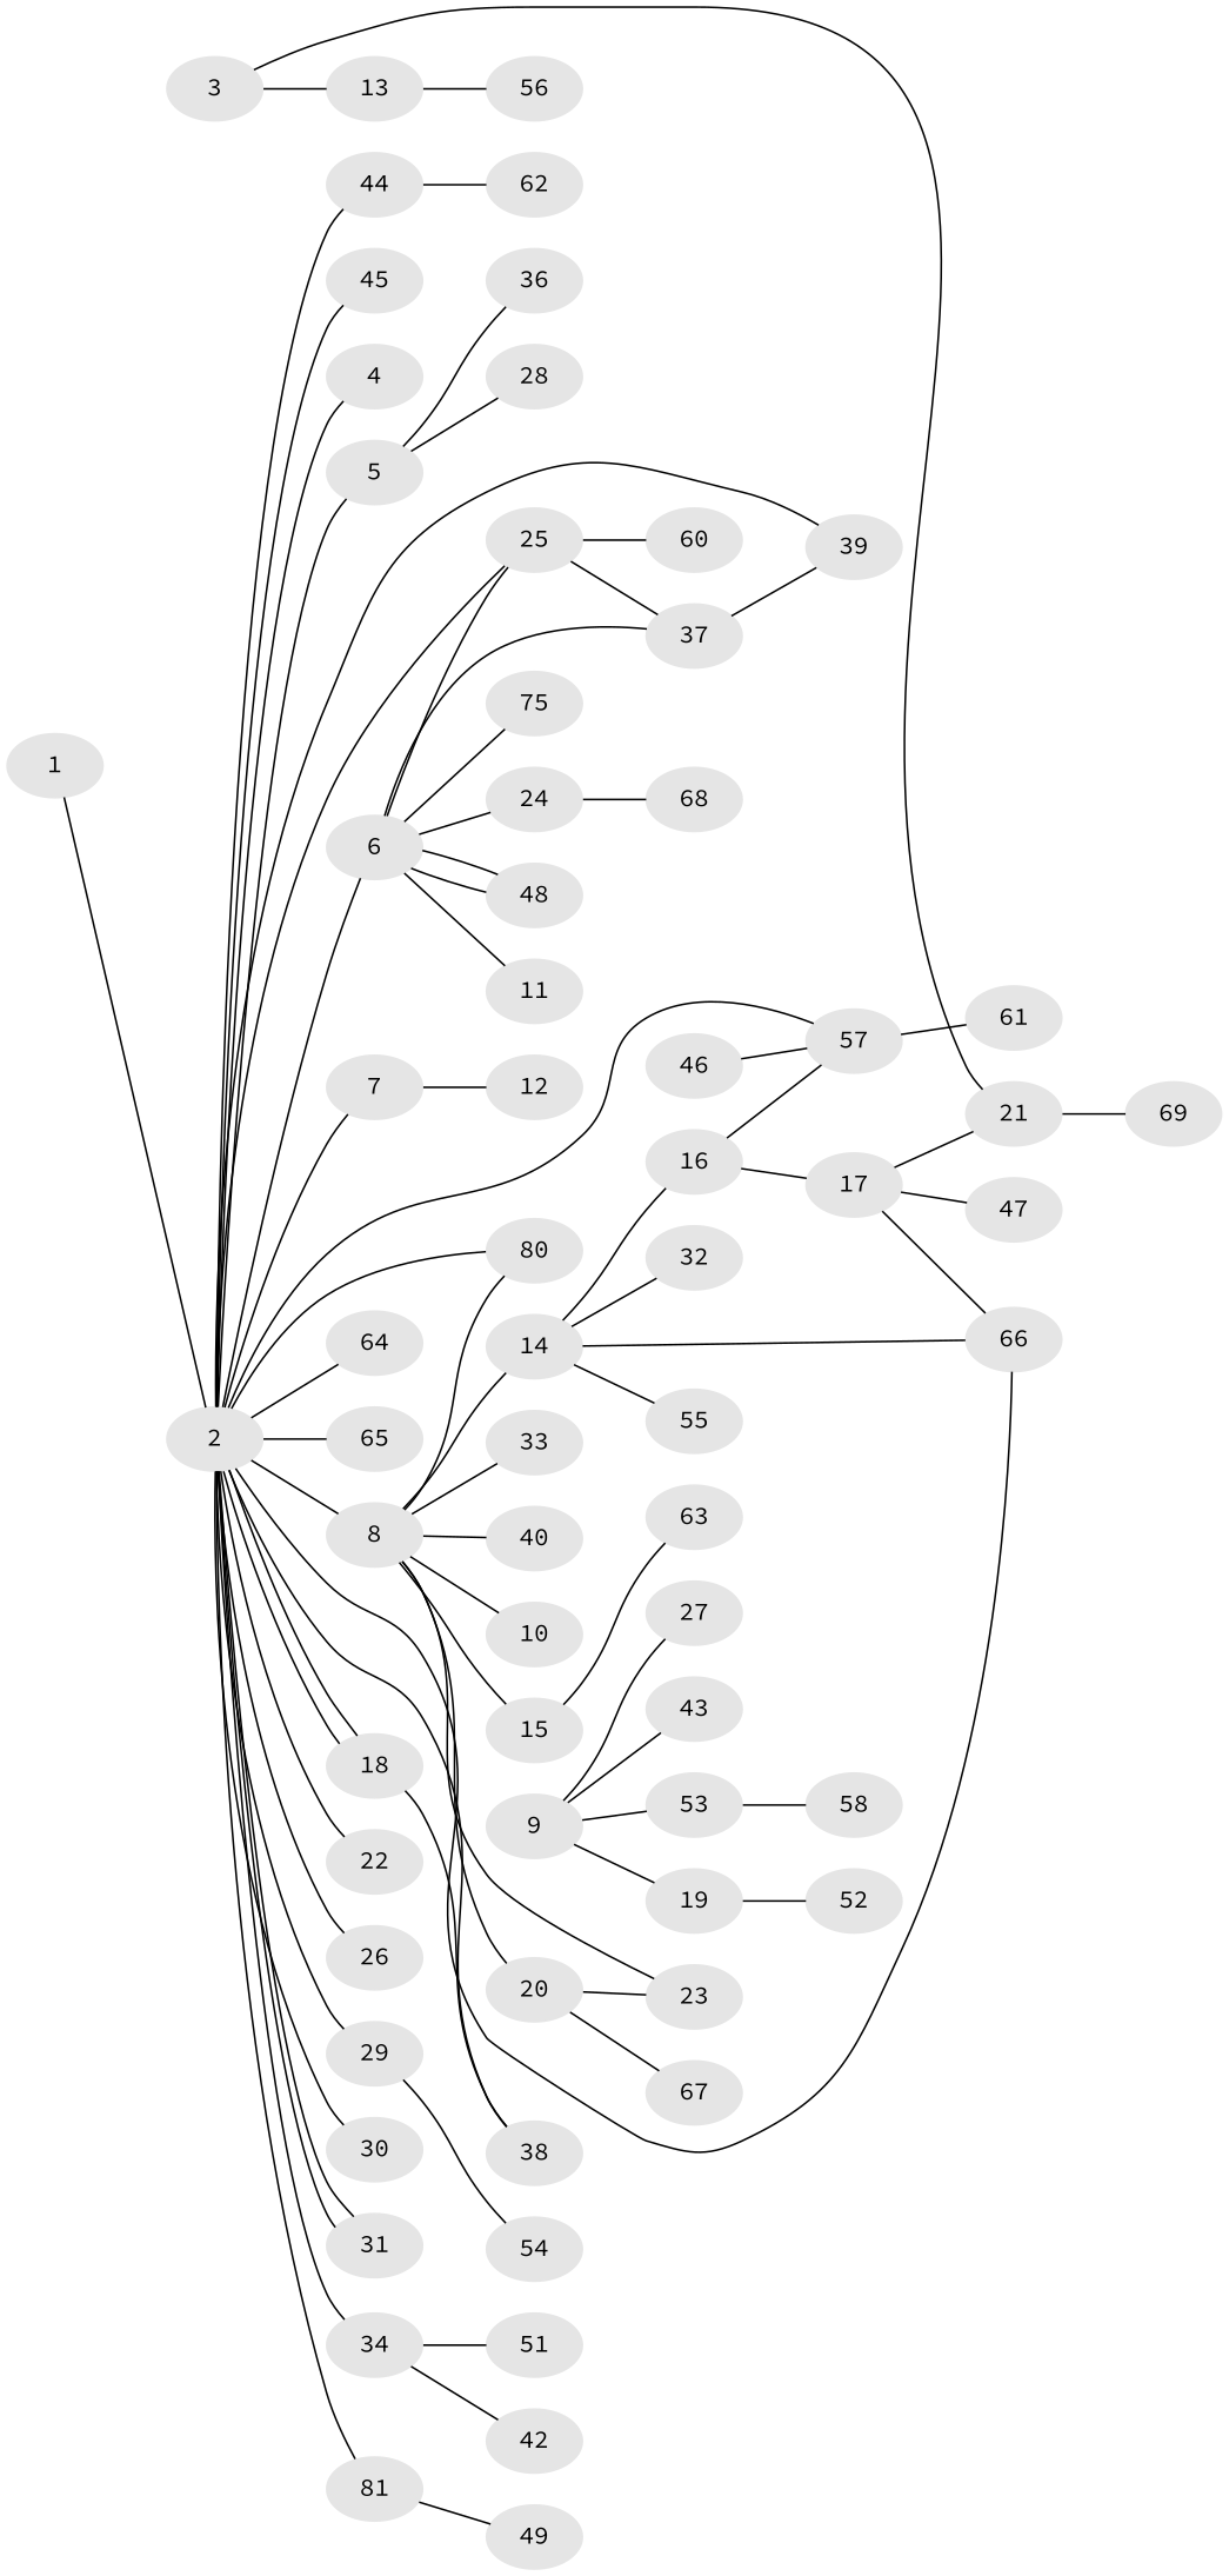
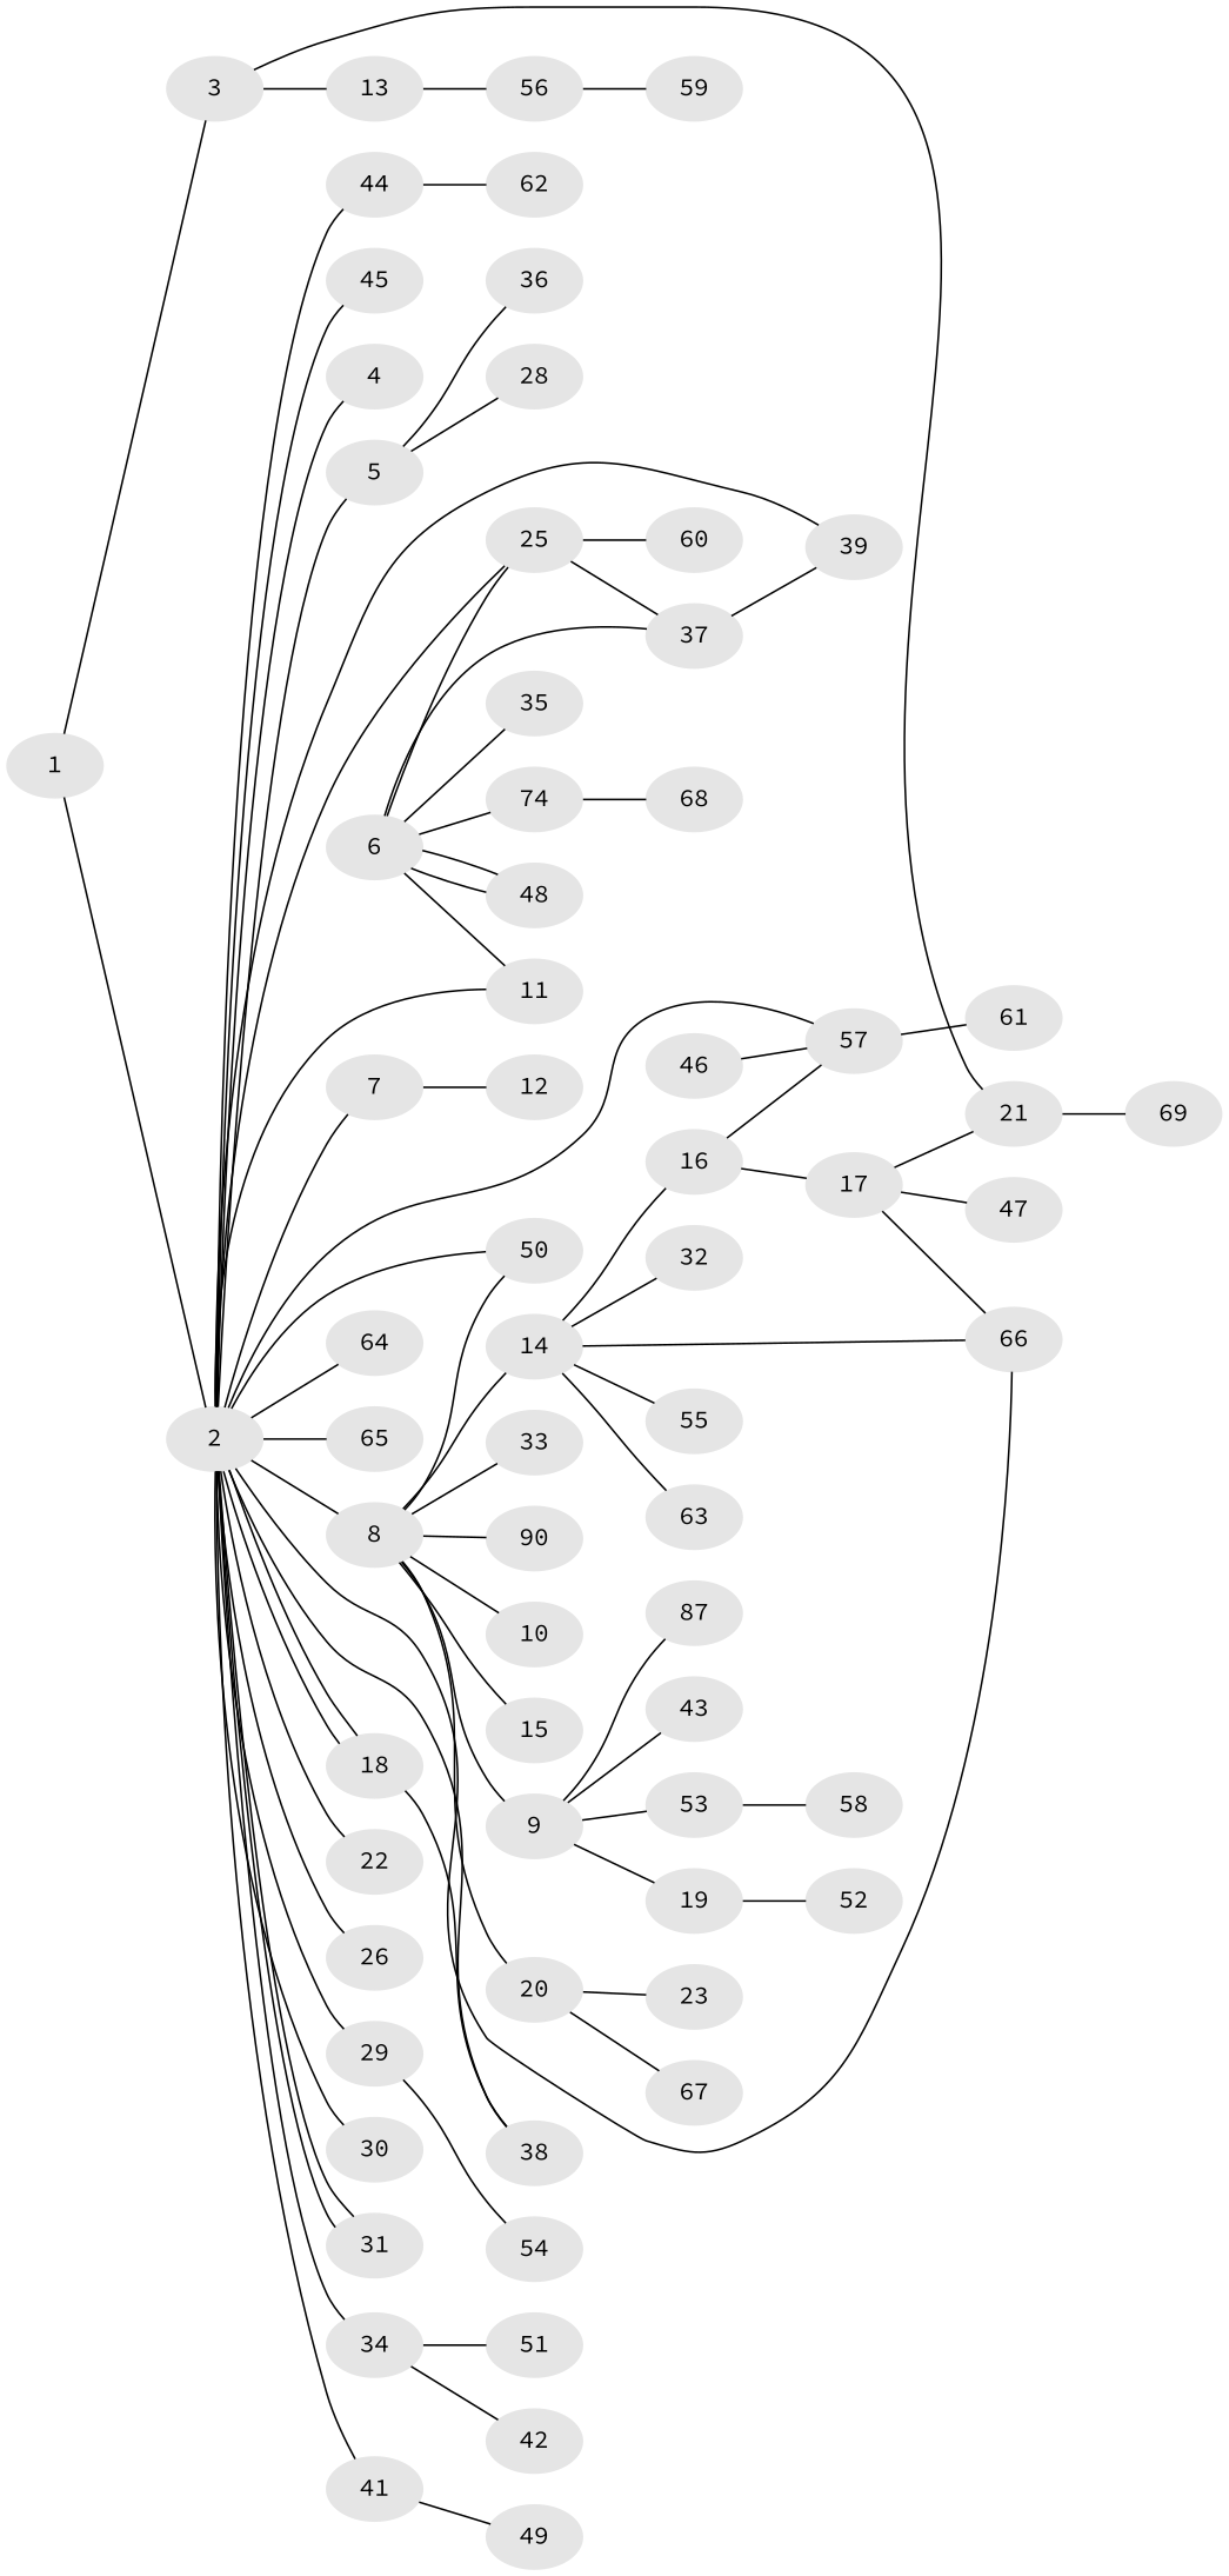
  graph {
    fontname="Source Code Pro"
    rankdir=LR
    node [color=gray90 fontname="Source Code Pro" style=filled]
    edge [fontname="Source Code Pro"]
    1
    2
    3
    4
    5
    6
    7
    8
    18
    22
    25
    26
    29
    30
    31
    34
    38
    39
-   41 [label=81]
+   41
    44
    45
-   50 [label=80]
+   50
    64
    65
    66
    57
    13
    21
    28
    36
    11
-   24
-   35 [label=75]
+   24 [label=74]
+   35
    37
    48
    12
    9
    10
    14
    15
    20
    33
-   40
+   40 [label=90]
    60
    54
    42
    51
    49
    62
    46
    56
    69
    68
    19
-   27
+   27 [label=87]
    43
    53
    16
    32
    55
    63
    23
    67
    52
    58
+   59
    17
    47
    61
    1 -- 2
+   1 -- 3
    2 -- 4
    2 -- 5
-   2 -- 6
+   2 -- 11
    2 -- 7
    2 -- 8
    2 -- 18
    2 -- 18
    2 -- 22
    2 -- 25
    2 -- 26
    2 -- 29
    2 -- 30
    2 -- 31
    2 -- 31
    2 -- 34
    2 -- 38
    2 -- 39
    2 -- 41
    2 -- 44
    2 -- 45
    2 -- 50
    2 -- 64
    2 -- 65
    2 -- 66
    2 -- 57
    3 -- 13
    3 -- 21
    5 -- 28
    5 -- 36
    6 -- 25
    6 -- 11
    6 -- 24
    6 -- 35
    6 -- 37
    6 -- 48
    6 -- 48
    7 -- 12
    8 -- 50
-   8 -- 23
+   8 -- 9
    8 -- 10
    8 -- 14
    8 -- 15
    8 -- 20
    8 -- 33
    8 -- 40
    18 -- 38
    25 -- 37
    25 -- 60
    29 -- 54
    34 -- 42
    34 -- 51
    41 -- 49
    44 -- 62
    57 -- 61
    13 -- 56
    21 -- 69
    24 -- 68
    37 -- 39
    9 -- 19
    9 -- 27
    9 -- 43
    9 -- 53
    14 -- 66
    14 -- 16
    14 -- 32
    14 -- 55
-   15 -- 63
+   14 -- 63
    20 -- 23
    20 -- 67
    46 -- 57
+   56 -- 59
    19 -- 52
    53 -- 58
    16 -- 57
    16 -- 17
    17 -- 66
    17 -- 21
    17 -- 47
  }
